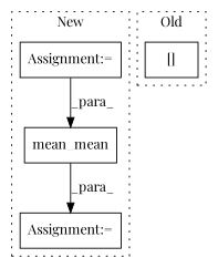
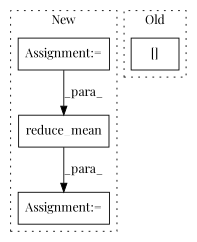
  digraph {
    fontname="Playfair Display"
    node [a=7 shape=box fontname="Playfair Display"]
    edge [fontname="Playfair Display"]
-   n1 [a=32 l="12,1" label=mean_mean s="3078,3111"]
+   n1 [a=32 l="12,1" label=reduce_mean s="3078,3111"]
    n2 [l=2 label="Assignment:=" s=3060]
    n3 [l=1 label="Assignment:=" s=2901]
    n4 [a=2 l="17,1" label="[]" s="2417,2441"]
    subgraph cluster_1 {
      label=New
      style=dotted
      n1
      n2
      n3
    }
    subgraph cluster_2 {
      label=Old
      style=dotted
      n4
    }
    n1 -> n2 [label=_para_]
    n3 -> n1 [label=_para_]
  }
